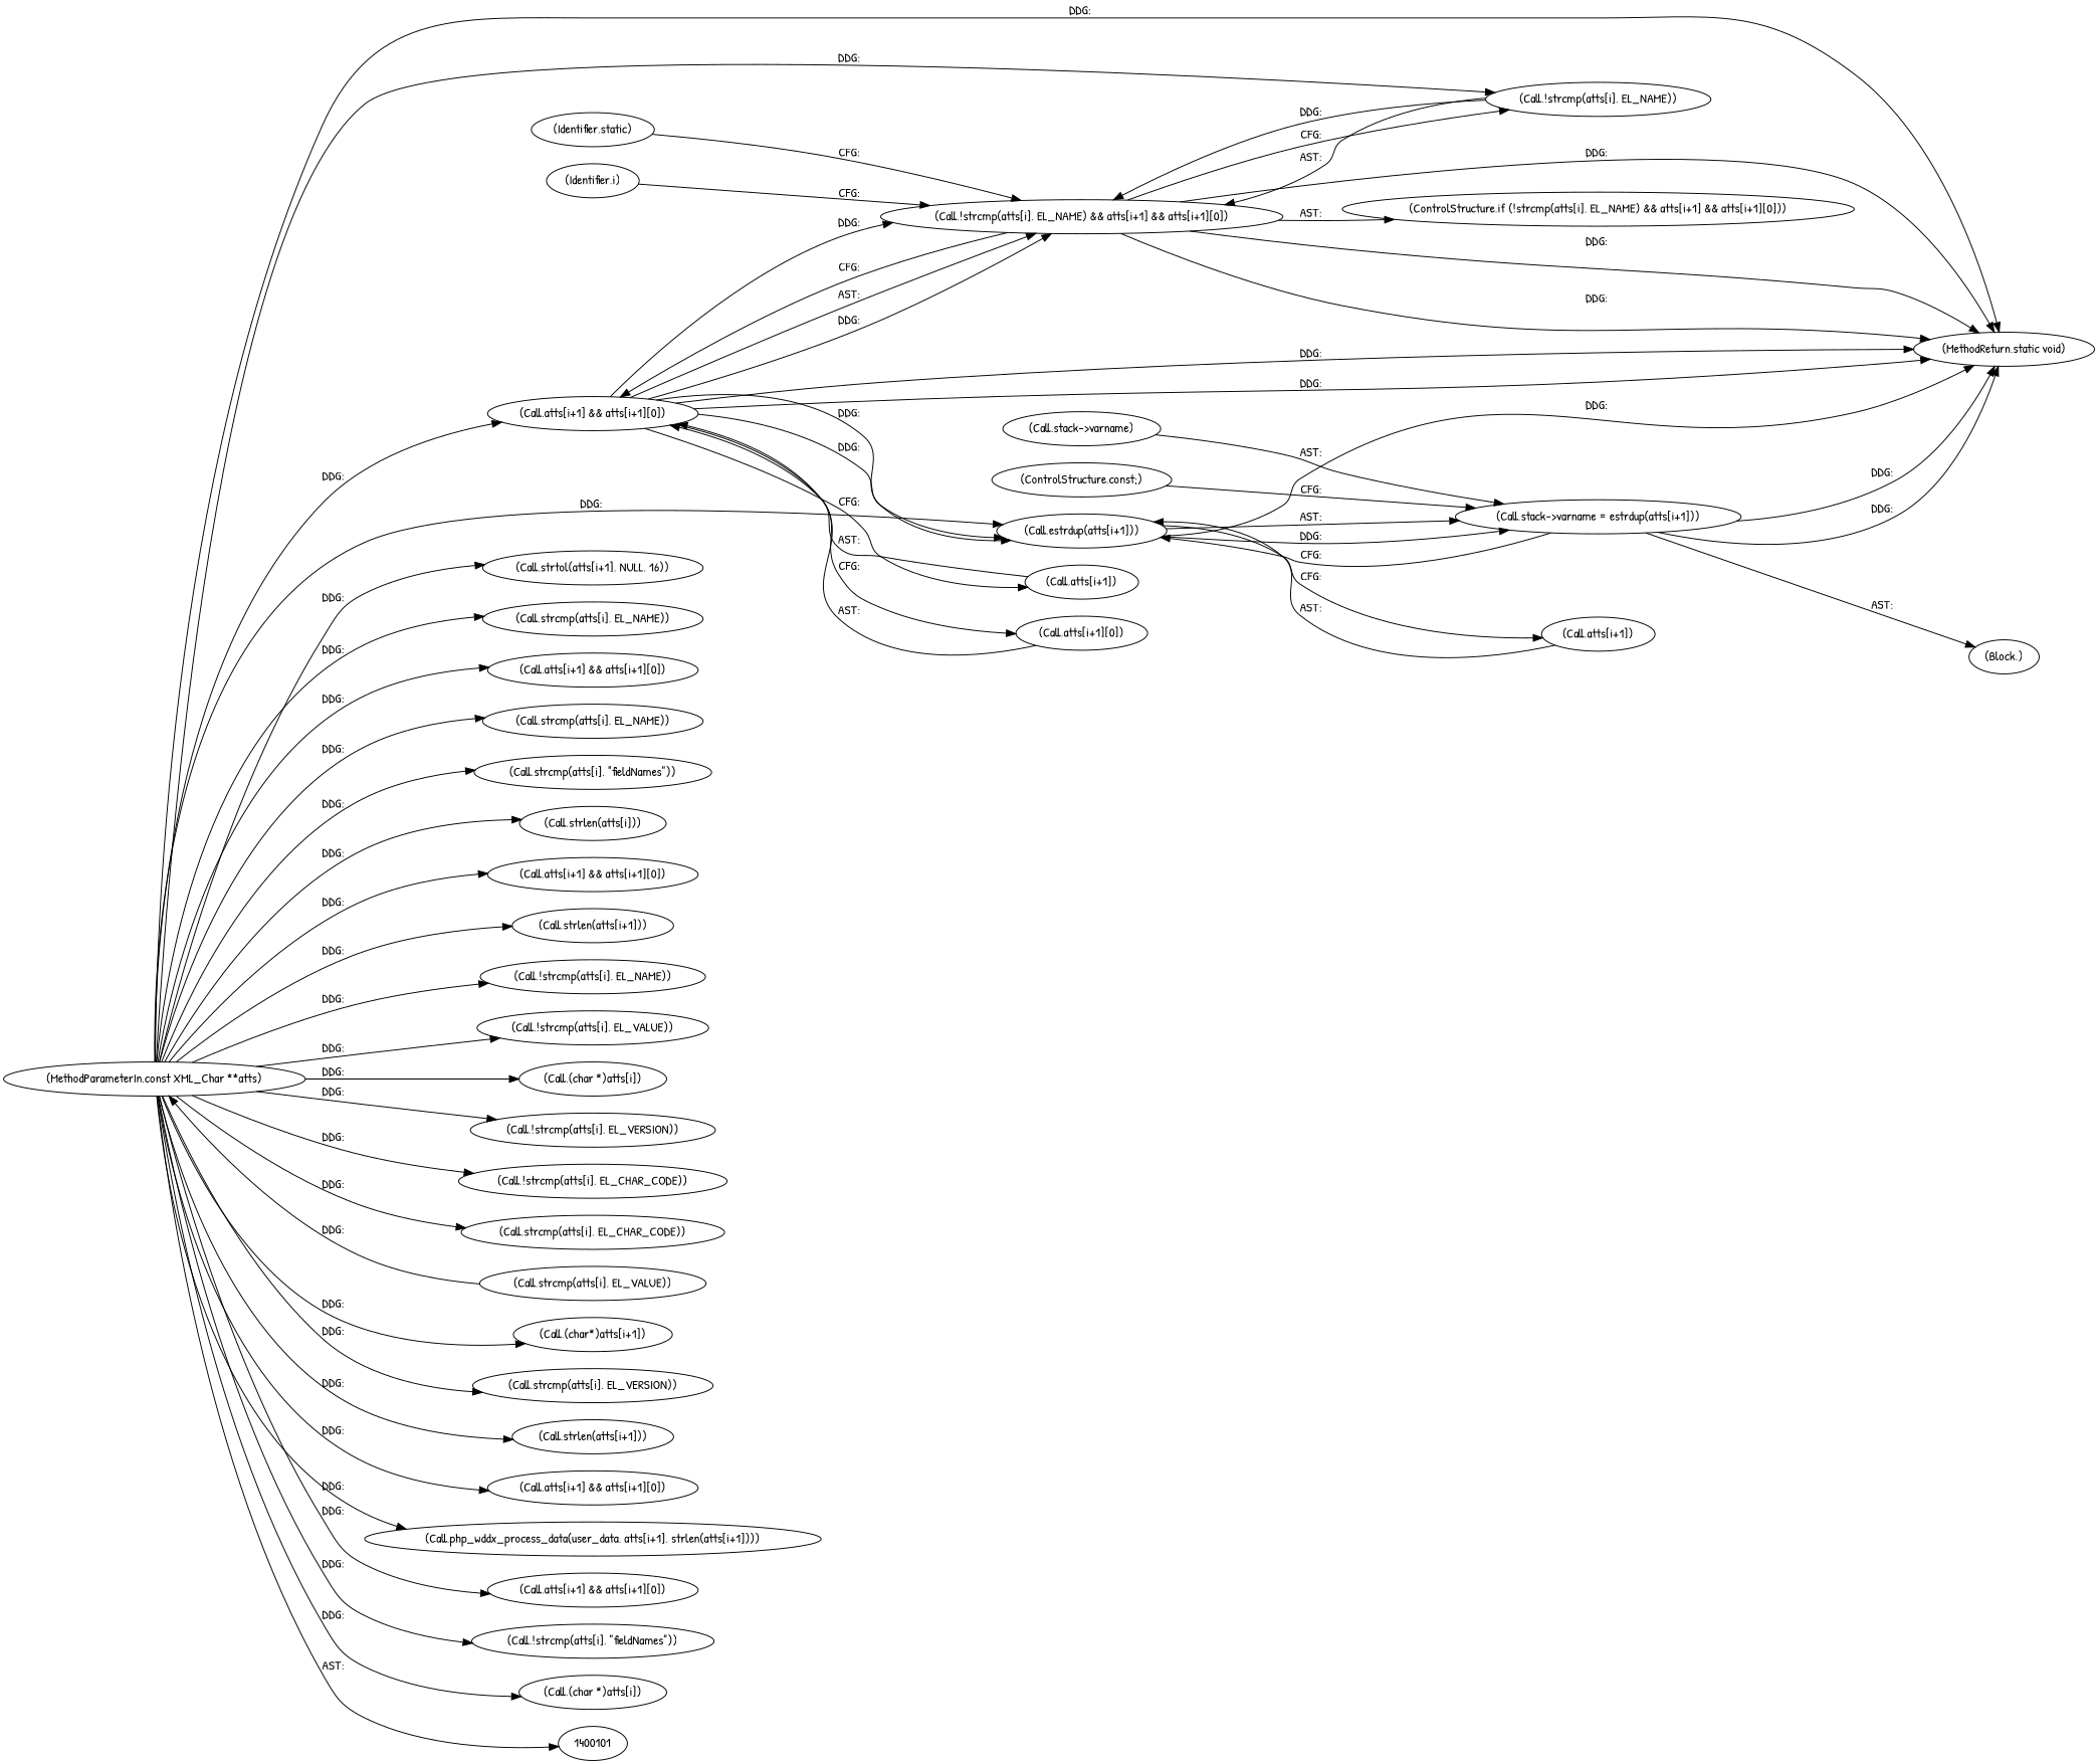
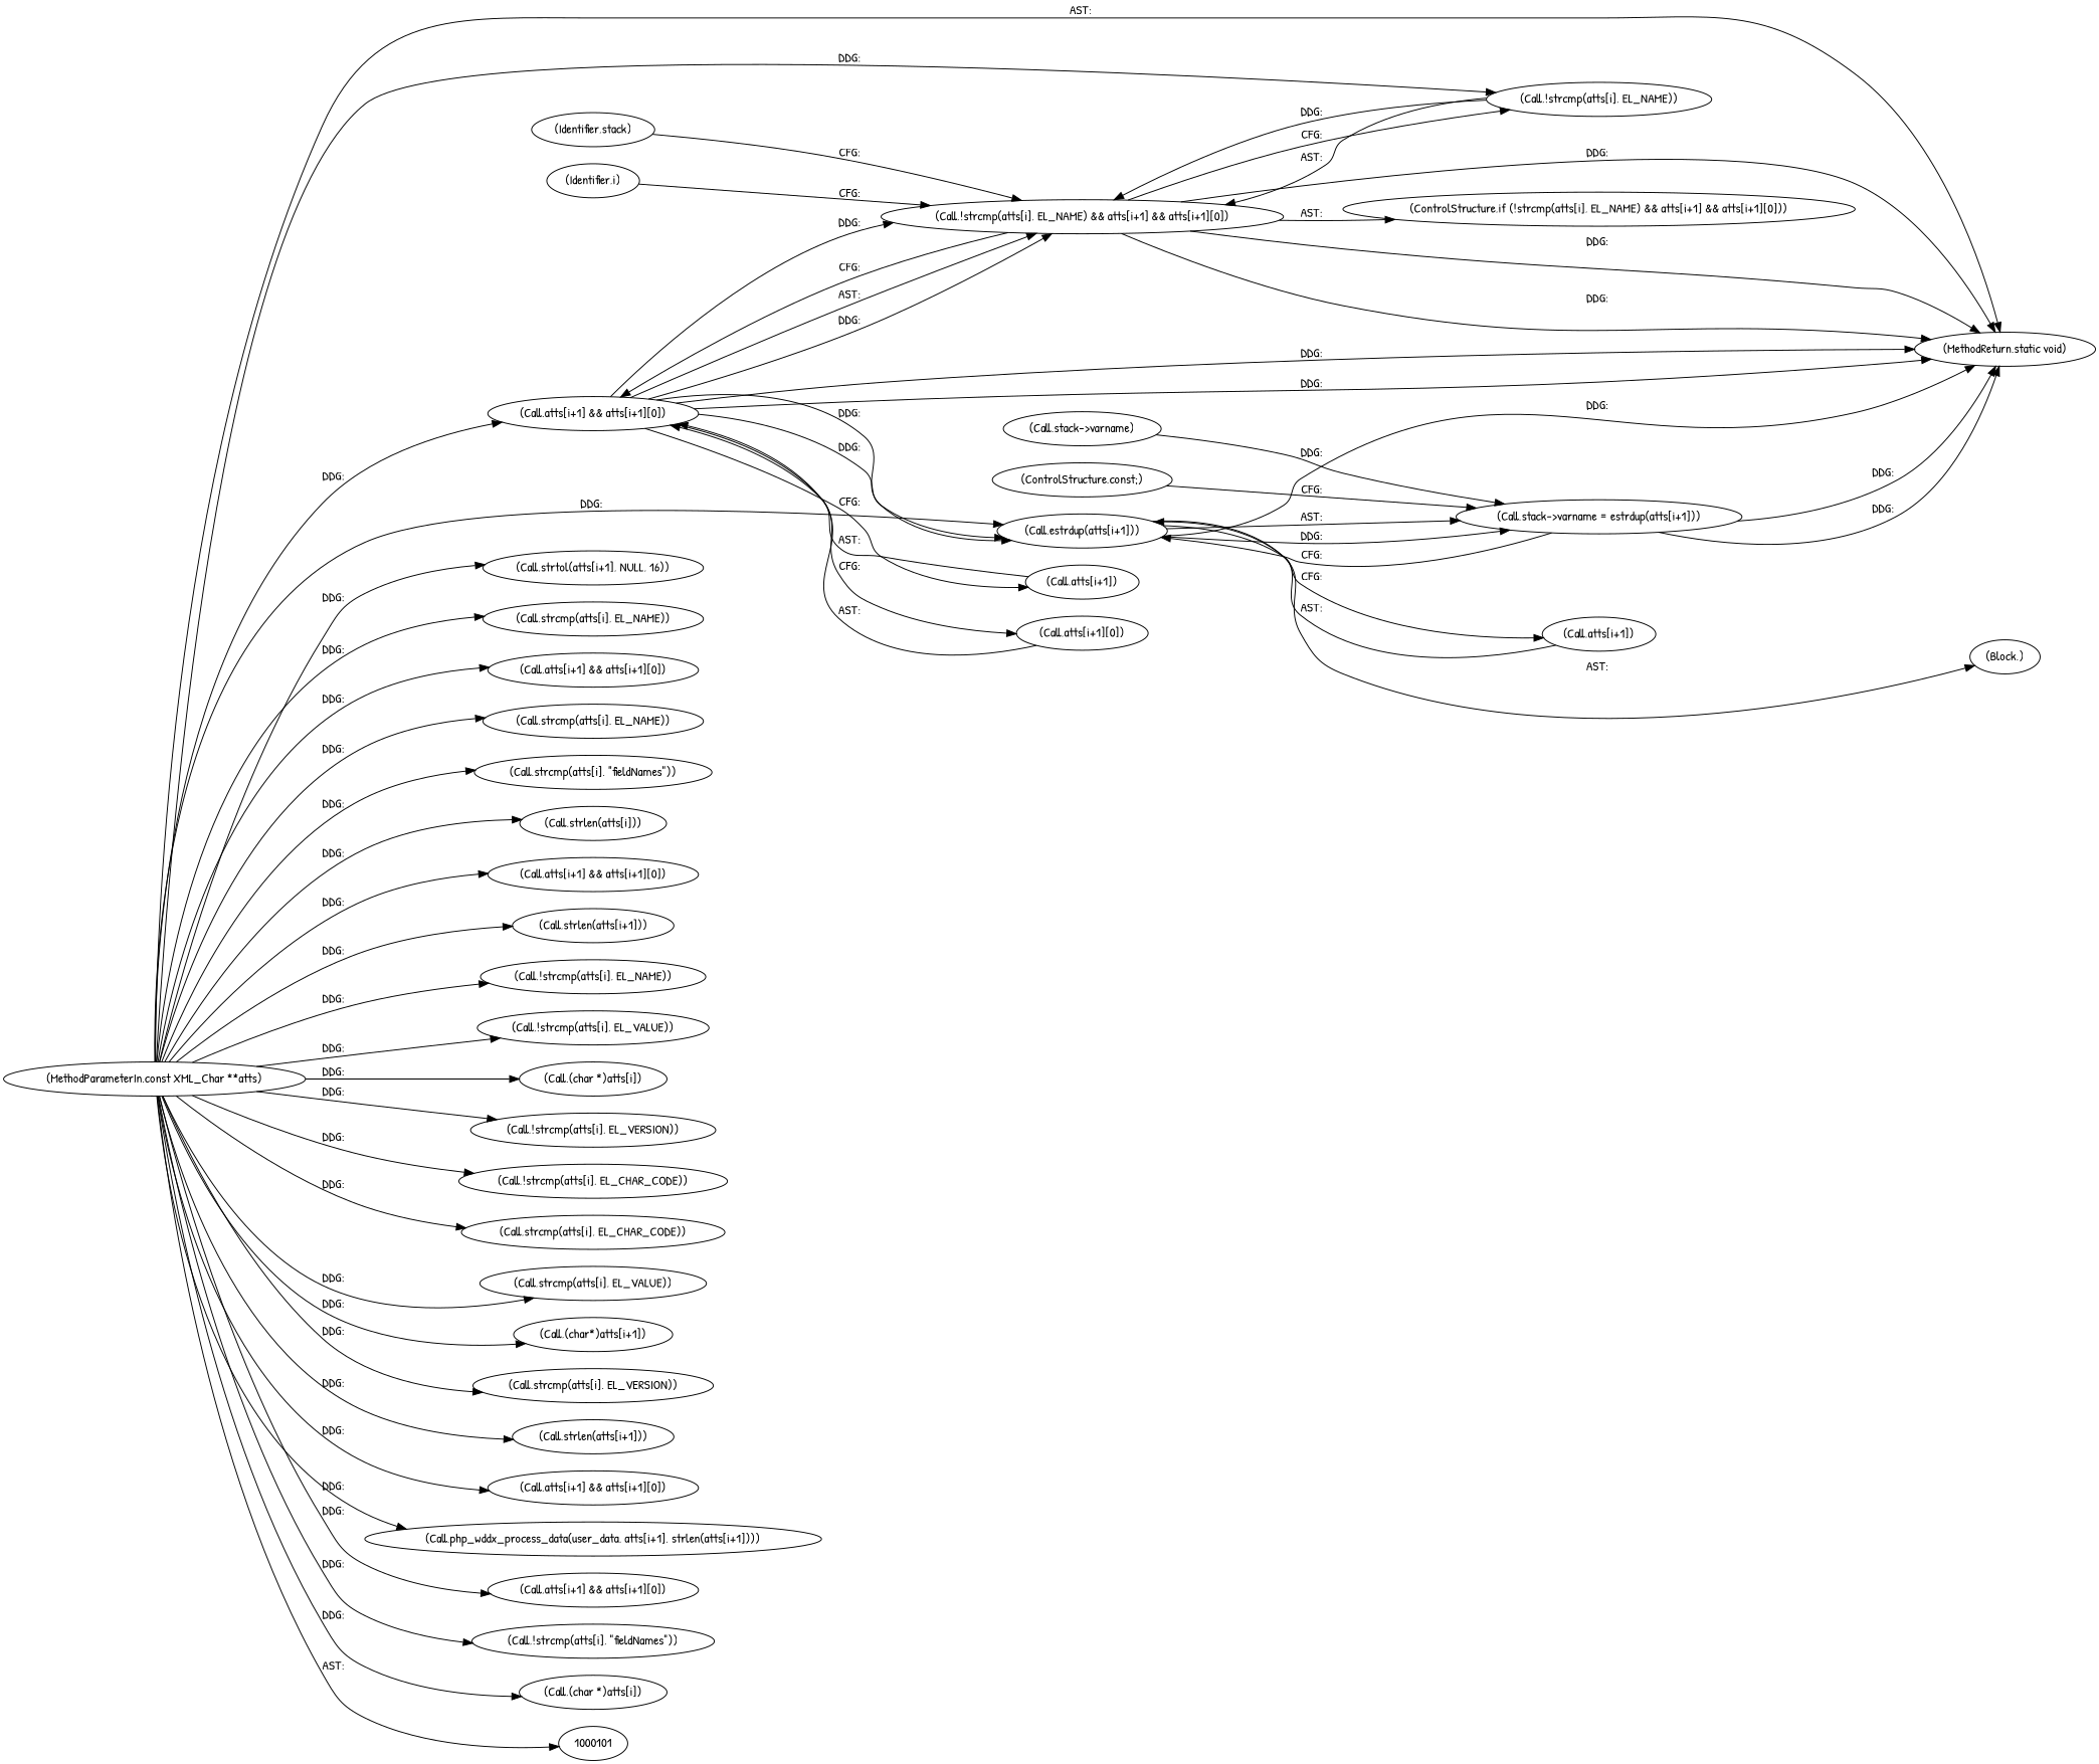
  digraph {
    fontname="Patrick Hand"
    rankdir=LR
    node [fontname="Patrick Hand"]
    edge [fontname="Patrick Hand"]
    n1 [label="(Call,atts[i+1] && atts[i+1][0])"]
    n2 [label="(Call,!strcmp(atts[i], EL_NAME) && atts[i+1] && atts[i+1][0])"]
    n3 [label="(Call,estrdup(atts[i+1]))"]
    n4 [label="(MethodReturn,static void)"]
    n5 [label="(Call,atts[i+1])"]
    n6 [label="(Call,atts[i+1][0])"]
    n7 [label="(Call,!strcmp(atts[i], EL_NAME))"]
    n8 [label="(ControlStructure,if (!strcmp(atts[i], EL_NAME) && atts[i+1] && atts[i+1][0]))"]
    n9 [label="(Call,stack->varname = estrdup(atts[i+1]))"]
    n10 [label="(Call,atts[i+1])"]
    n11 [label="(MethodParameterIn,const XML_Char **atts)"]
    n12 [label="(Call,strtol(atts[i+1], NULL, 16))"]
    n13 [label="(Call,strcmp(atts[i], EL_NAME))"]
    n14 [label="(Call,atts[i+1] && atts[i+1][0])"]
    n15 [label="(Call,strcmp(atts[i], EL_NAME))"]
    n16 [label="(Call,strcmp(atts[i], \"fieldNames\"))"]
    n17 [label="(Call,strlen(atts[i]))"]
    n18 [label="(Call,atts[i+1] && atts[i+1][0])"]
    n19 [label="(Call,strlen(atts[i+1]))"]
    n20 [label="(Call,!strcmp(atts[i], EL_NAME))"]
    n21 [label="(Call,!strcmp(atts[i], EL_VALUE))"]
    n22 [label="(Call,(char *)atts[i])"]
    n23 [label="(Call,!strcmp(atts[i], EL_VERSION))"]
    n24 [label="(Call,!strcmp(atts[i], EL_CHAR_CODE))"]
    n25 [label="(Call,strcmp(atts[i], EL_CHAR_CODE))"]
    n26 [label="(Call,strcmp(atts[i], EL_VALUE))"]
    n27 [label="(Call,(char*)atts[i+1])"]
    n28 [label="(Call,strcmp(atts[i], EL_VERSION))"]
    n29 [label="(Call,strlen(atts[i+1]))"]
    n30 [label="(Call,atts[i+1] && atts[i+1][0])"]
    n31 [label="(Call,php_wddx_process_data(user_data, atts[i+1], strlen(atts[i+1])))"]
    n32 [label="(Call,atts[i+1] && atts[i+1][0])"]
    n33 [label="(Call,!strcmp(atts[i], \"fieldNames\"))"]
    n34 [label="(Call,(char *)atts[i])"]
-   1000101 [label=1400101]
+   1000101
    n36 [label="(Block,)"]
    n37 [label="(Call,stack->varname)"]
    n38 [label="(Identifier,i)"]
    n39 [label="(ControlStructure,const;)"]
-   n40 [label="(Identifier,static)"]
+   n40 [label="(Identifier,stack)"]
    n1 -> n2 [label="AST: "]
    n1 -> n2 [label="DDG: "]
    n1 -> n2 [label="DDG: "]
    n1 -> n3 [label="DDG: "]
    n1 -> n3 [label="DDG: "]
    n1 -> n4 [label="DDG: "]
    n1 -> n4 [label="DDG: "]
    n1 -> n5 [label="CFG: "]
    n1 -> n6 [label="CFG: "]
    n2 -> n1 [label="CFG: "]
    n2 -> n4 [label="DDG: "]
    n2 -> n4 [label="DDG: "]
    n2 -> n4 [label="DDG: "]
    n2 -> n7 [label="CFG: "]
    n2 -> n8 [label="AST: "]
    n3 -> n4 [label="DDG: "]
    n3 -> n9 [label="AST: "]
    n3 -> n9 [label="DDG: "]
    n3 -> n10 [label="CFG: "]
    n5 -> n1 [label="AST: "]
    n6 -> n1 [label="AST: "]
    n7 -> n2 [label="AST: "]
    n7 -> n2 [label="DDG: "]
    n9 -> n3 [label="CFG: "]
    n9 -> n4 [label="DDG: "]
    n9 -> n4 [label="DDG: "]
-   n9 -> n36 [label="AST: "]
+   n3 -> n36 [label="AST: "]
    n10 -> n3 [label="AST: "]
    n11 -> n1 [label="DDG: "]
    n11 -> n3 [label="DDG: "]
-   n11 -> n4 [label="DDG: "]
+   n11 -> n4 [label="AST: "]
    n11 -> n7 [label="DDG: "]
    n11 -> n12 [label="DDG: "]
    n11 -> n13 [label="DDG: "]
    n11 -> n14 [label="DDG: "]
    n11 -> n15 [label="DDG: "]
    n11 -> n16 [label="DDG: "]
    n11 -> n17 [label="DDG: "]
    n11 -> n18 [label="DDG: "]
    n11 -> n19 [label="DDG: "]
    n11 -> n20 [label="DDG: "]
    n11 -> n21 [label="DDG: "]
    n11 -> n22 [label="DDG: "]
    n11 -> n23 [label="DDG: "]
    n11 -> n24 [label="DDG: "]
    n11 -> n25 [label="DDG: "]
-   n26 -> n11 [label="DDG: "]
+   n11 -> n26 [label="DDG: "]
    n11 -> n27 [label="DDG: "]
    n11 -> n28 [label="DDG: "]
    n11 -> n29 [label="DDG: "]
    n11 -> n30 [label="DDG: "]
    n11 -> n31 [label="DDG: "]
    n11 -> n32 [label="DDG: "]
    n11 -> n33 [label="DDG: "]
    n11 -> n34 [label="DDG: "]
    n11 -> 1000101 [label="AST: "]
-   n37 -> n9 [label="AST: "]
+   n37 -> n9 [label="DDG: "]
    n38 -> n2 [label="CFG: "]
    n39 -> n9 [label="CFG: "]
    n40 -> n2 [label="CFG: "]
  }
